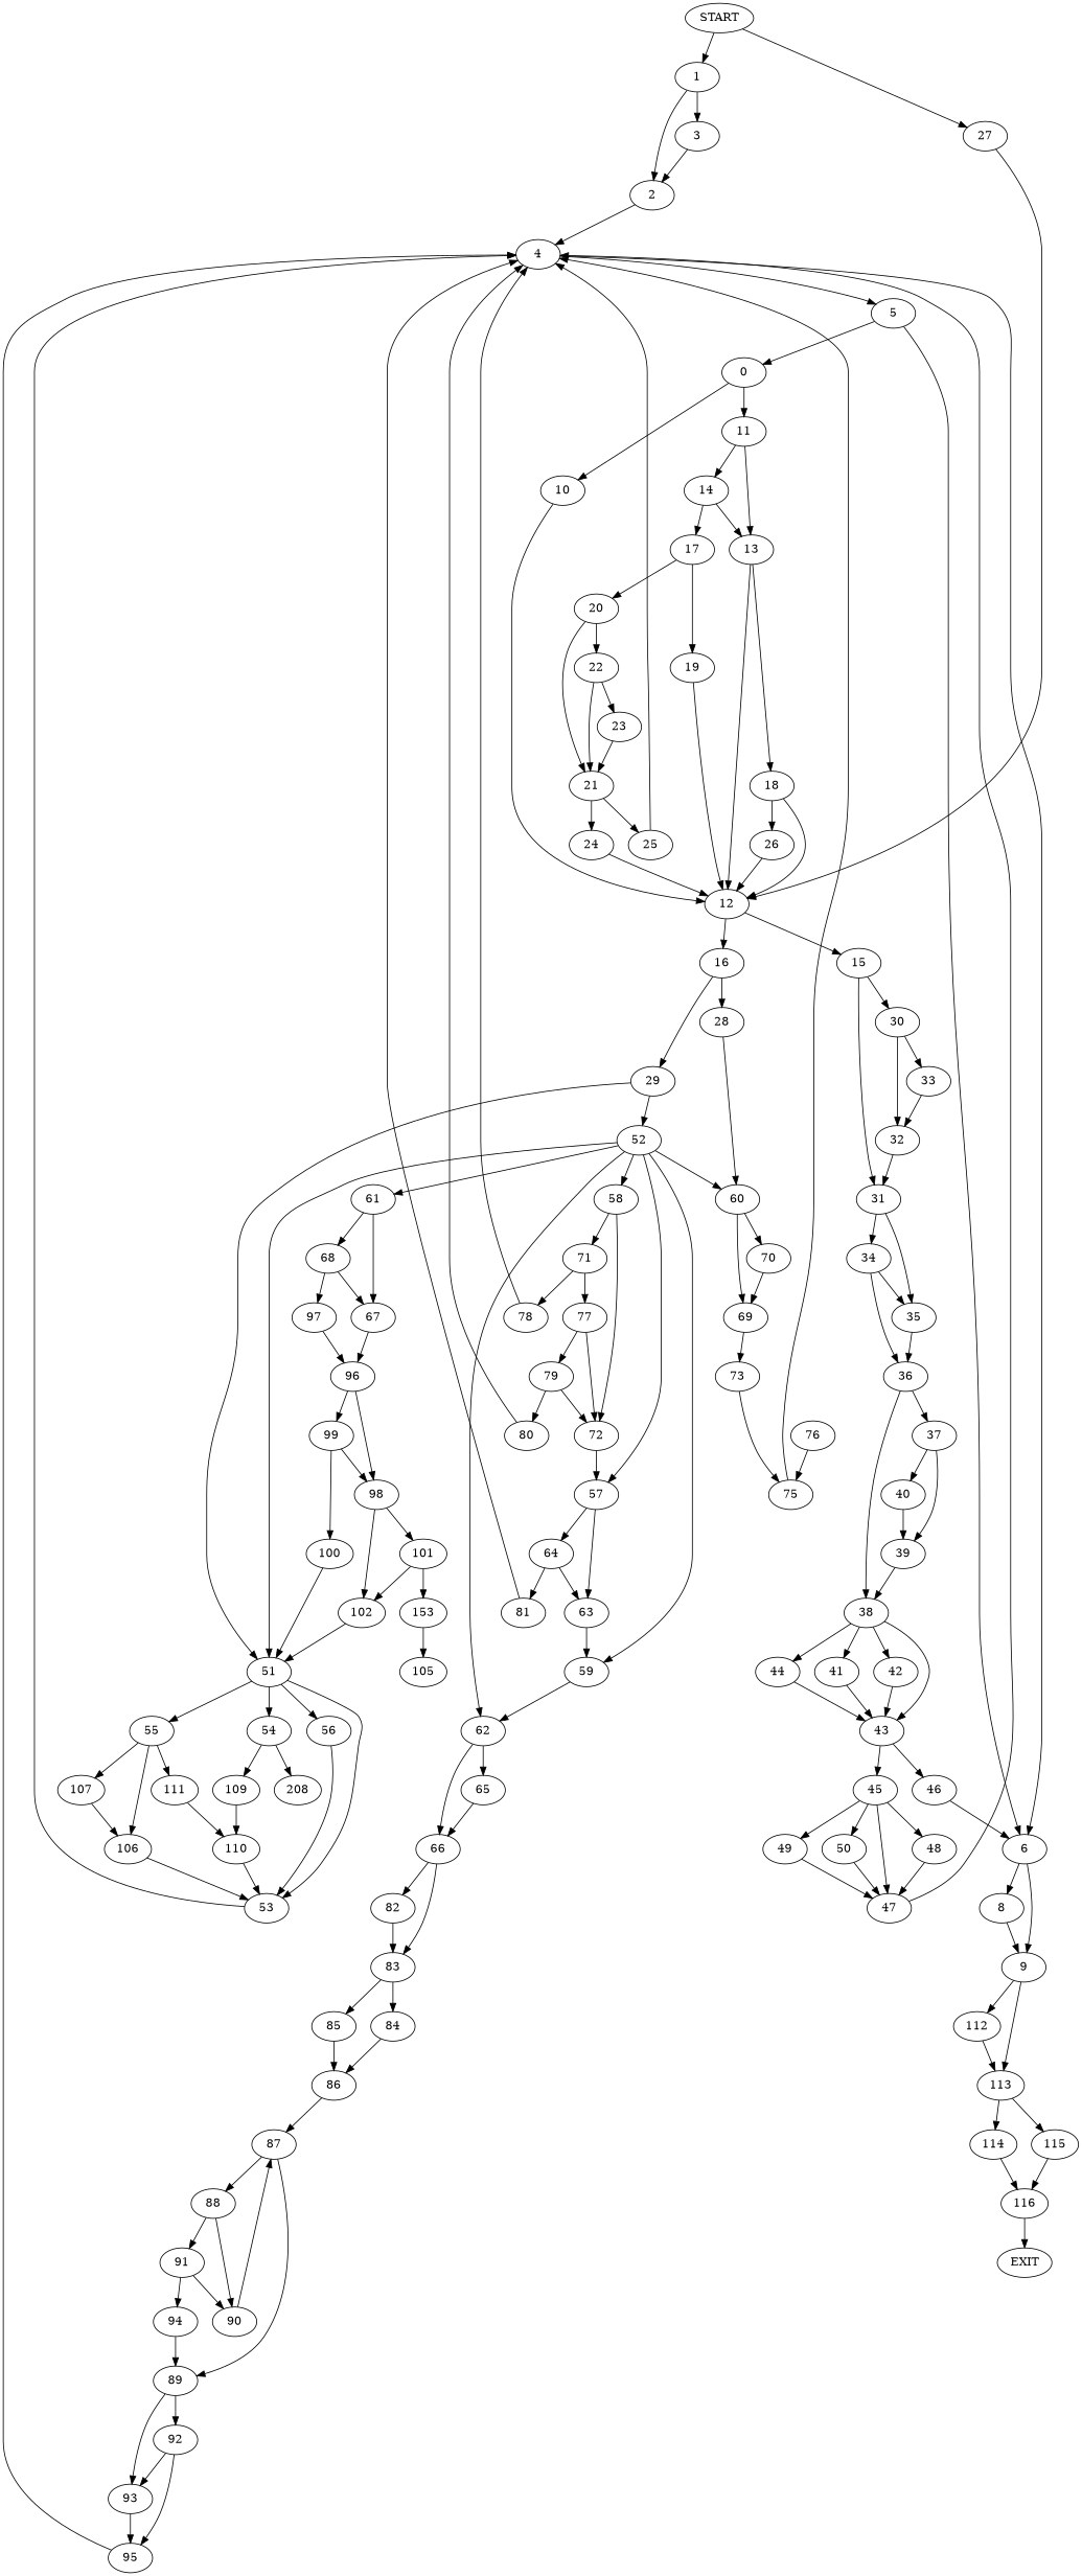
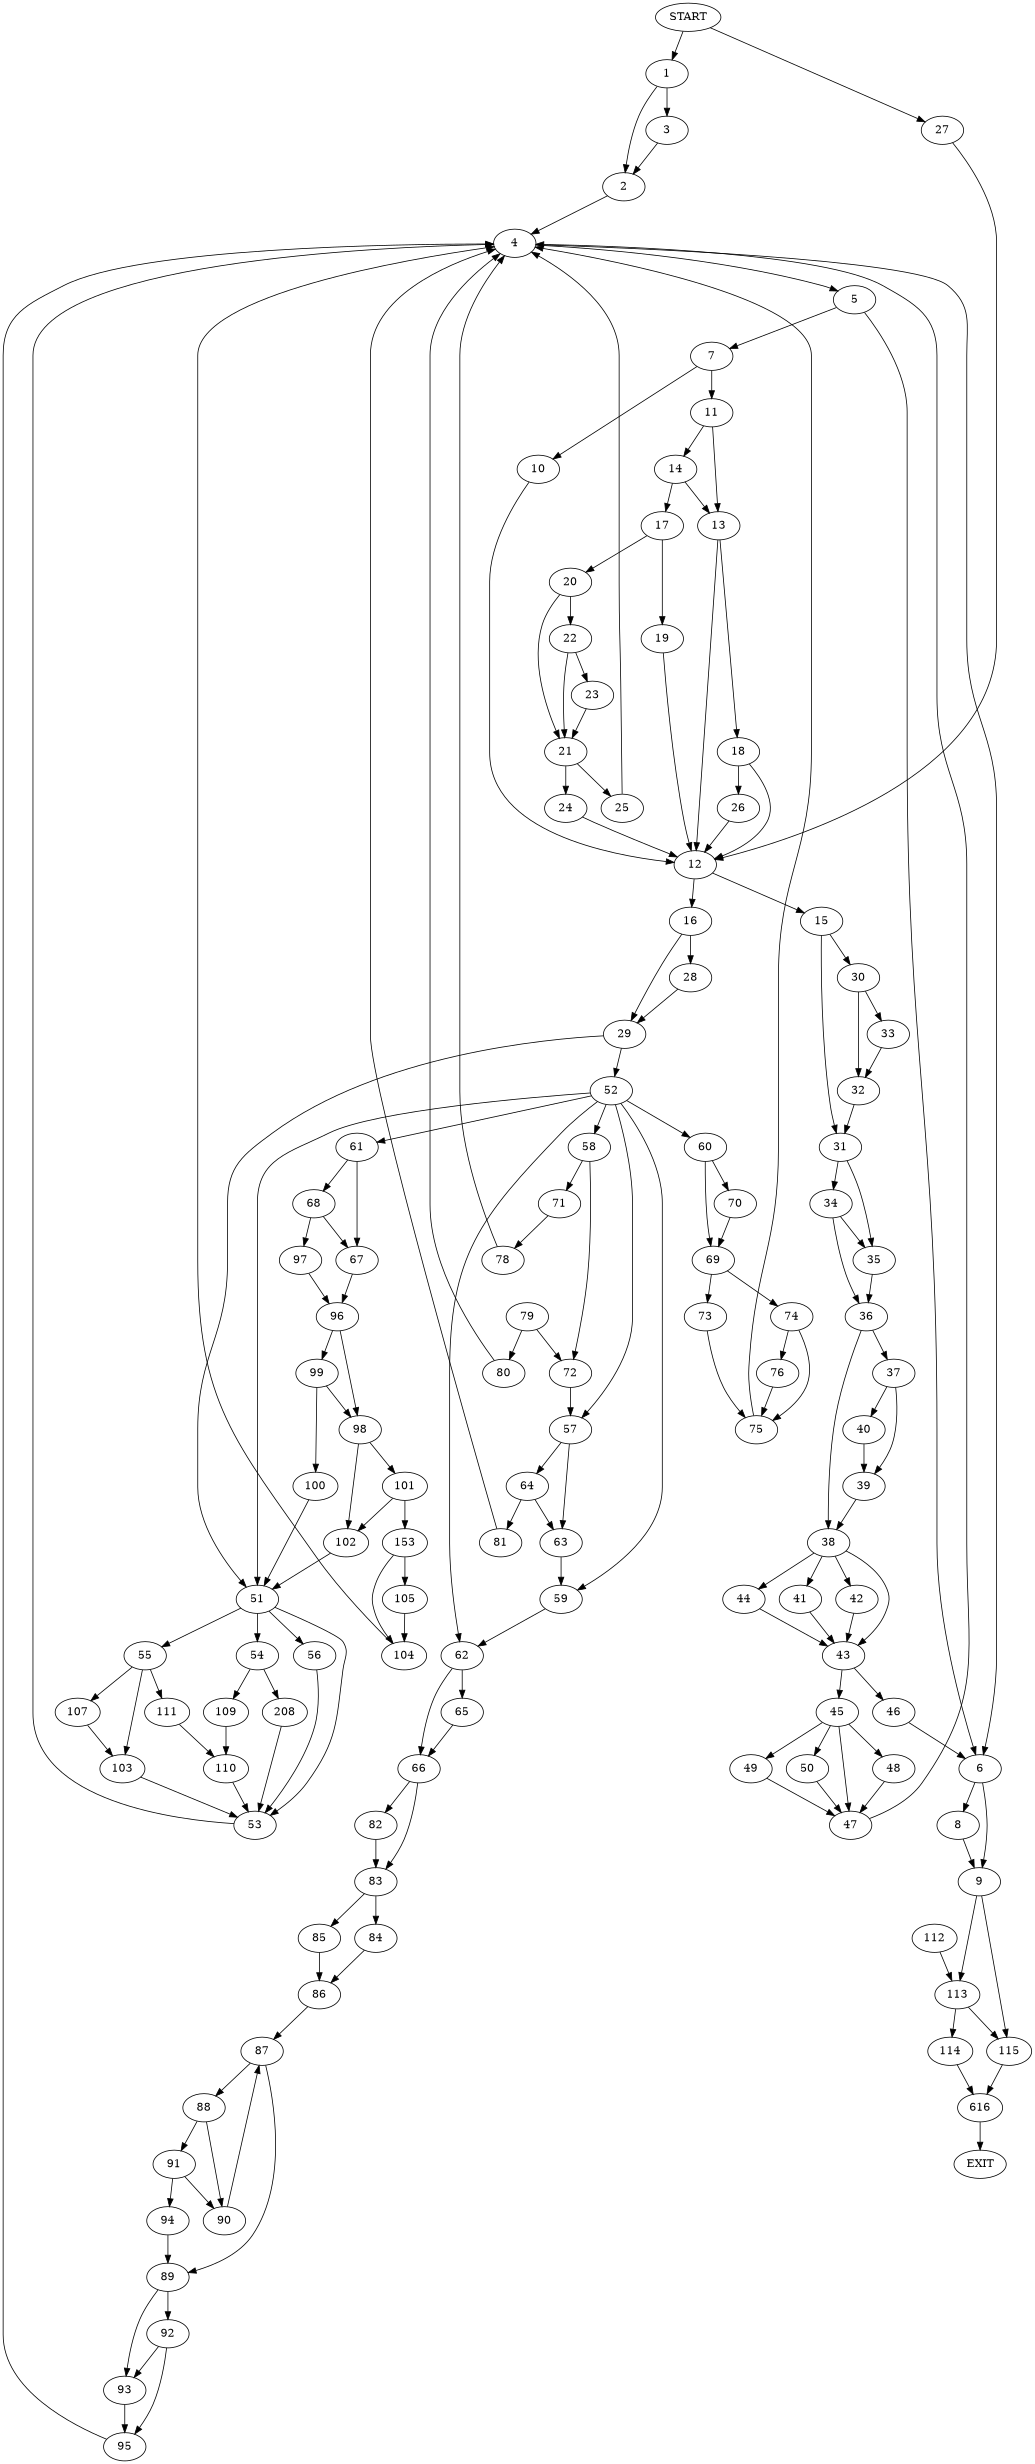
  digraph {
    n1 [label=START]
    1
    27
    2
    3
    12
    n7 [label=EXIT]
    4
    5
    6
-   7 [label=0]
+   7
    8
    9
    10
    11
    112
    113
    13
    14
    114
    115
    15
    16
    18
    17
    30
    31
    28
    29
    26
    19
    20
    32
    33
    34
    35
    51
    52
    21
    22
    24
    25
    23
    53
    54
    55
    56
    57
    58
    59
    60
    61
    62
    36
    37
    38
    39
    40
    41
    42
    43
    44
    45
    46
    47
    48
    49
    50
    n69 [label=208]
    109
-   106
+   106 [label=103]
    107
    111
    63
    64
    71
    72
    69
    70
    67
    68
    65
    66
    110
    81
-   77
    78
    73
+   74
    96
    97
    82
    83
    84
    85
    98
    99
    75
    76
    79
    80
    86
    87
    88
    89
    90
    91
    92
    93
    94
    95
    101
    102
    100
    n115 [label=153]
+   104
    105
-   116
+   116 [label=616]
    n1 -> 1
    n1 -> 27
    1 -> 2
    1 -> 3
    27 -> 12
    2 -> 4
    3 -> 2
    12 -> 15
    12 -> 16
    4 -> 5
    4 -> 6
    5 -> 6
    5 -> 7
    6 -> 8
    6 -> 9
    7 -> 10
    7 -> 11
    8 -> 9
-   9 -> 112
+   9 -> 115
    9 -> 113
    10 -> 12
    11 -> 13
    11 -> 14
    112 -> 113
    113 -> 114
    113 -> 115
    13 -> 12
    13 -> 18
    14 -> 13
    14 -> 17
    114 -> 116
    115 -> 116
    15 -> 30
    15 -> 31
    16 -> 28
    16 -> 29
    18 -> 12
    18 -> 26
    17 -> 19
    17 -> 20
    30 -> 32
    30 -> 33
    31 -> 34
    31 -> 35
-   28 -> 60
+   28 -> 29
    29 -> 51
    29 -> 52
    26 -> 12
    19 -> 12
    20 -> 21
    20 -> 22
    32 -> 31
    33 -> 32
    34 -> 35
    34 -> 36
    35 -> 36
    51 -> 53
    51 -> 54
    51 -> 55
    51 -> 56
    52 -> 51
    52 -> 57
    52 -> 58
    52 -> 59
    52 -> 60
    52 -> 61
    52 -> 62
    21 -> 24
    21 -> 25
    22 -> 21
    22 -> 23
    24 -> 12
    25 -> 4
    23 -> 21
    53 -> 4
    54 -> n69
    54 -> 109
    55 -> 106
    55 -> 107
    55 -> 111
    56 -> 53
    57 -> 63
    57 -> 64
    58 -> 71
    58 -> 72
    59 -> 62
    60 -> 69
    60 -> 70
    61 -> 67
    61 -> 68
    62 -> 65
    62 -> 66
    36 -> 37
    36 -> 38
    37 -> 39
    37 -> 40
    38 -> 41
    38 -> 42
    38 -> 43
    38 -> 44
    39 -> 38
    40 -> 39
    41 -> 43
    42 -> 43
    43 -> 45
    43 -> 46
    44 -> 43
    45 -> 47
    45 -> 48
    45 -> 49
    45 -> 50
    46 -> 6
    47 -> 4
    48 -> 47
    49 -> 47
    50 -> 47
+   n69 -> 53
    109 -> 110
    106 -> 53
    107 -> 106
    111 -> 110
    63 -> 59
    64 -> 63
    64 -> 81
-   71 -> 77
    71 -> 78
    72 -> 57
    69 -> 73
+   69 -> 74
    70 -> 69
    67 -> 96
    68 -> 67
    68 -> 97
    65 -> 66
    66 -> 82
    66 -> 83
    110 -> 53
    81 -> 4
-   77 -> 72
-   77 -> 79
    78 -> 4
    73 -> 75
+   74 -> 75
+   74 -> 76
    96 -> 98
    96 -> 99
    97 -> 96
    82 -> 83
    83 -> 84
    83 -> 85
    84 -> 86
    85 -> 86
    98 -> 101
    98 -> 102
    99 -> 98
    99 -> 100
    75 -> 4
    76 -> 75
    79 -> 72
    79 -> 80
    80 -> 4
    86 -> 87
    87 -> 88
    87 -> 89
    88 -> 90
    88 -> 91
    89 -> 92
    89 -> 93
    90 -> 87
    91 -> 90
    91 -> 94
    92 -> 93
    92 -> 95
    93 -> 95
    94 -> 89
    95 -> 4
    101 -> 102
    101 -> n115
    102 -> 51
    100 -> 51
+   n115 -> 104
    n115 -> 105
+   104 -> 4
+   105 -> 104
    116 -> n7
  }
